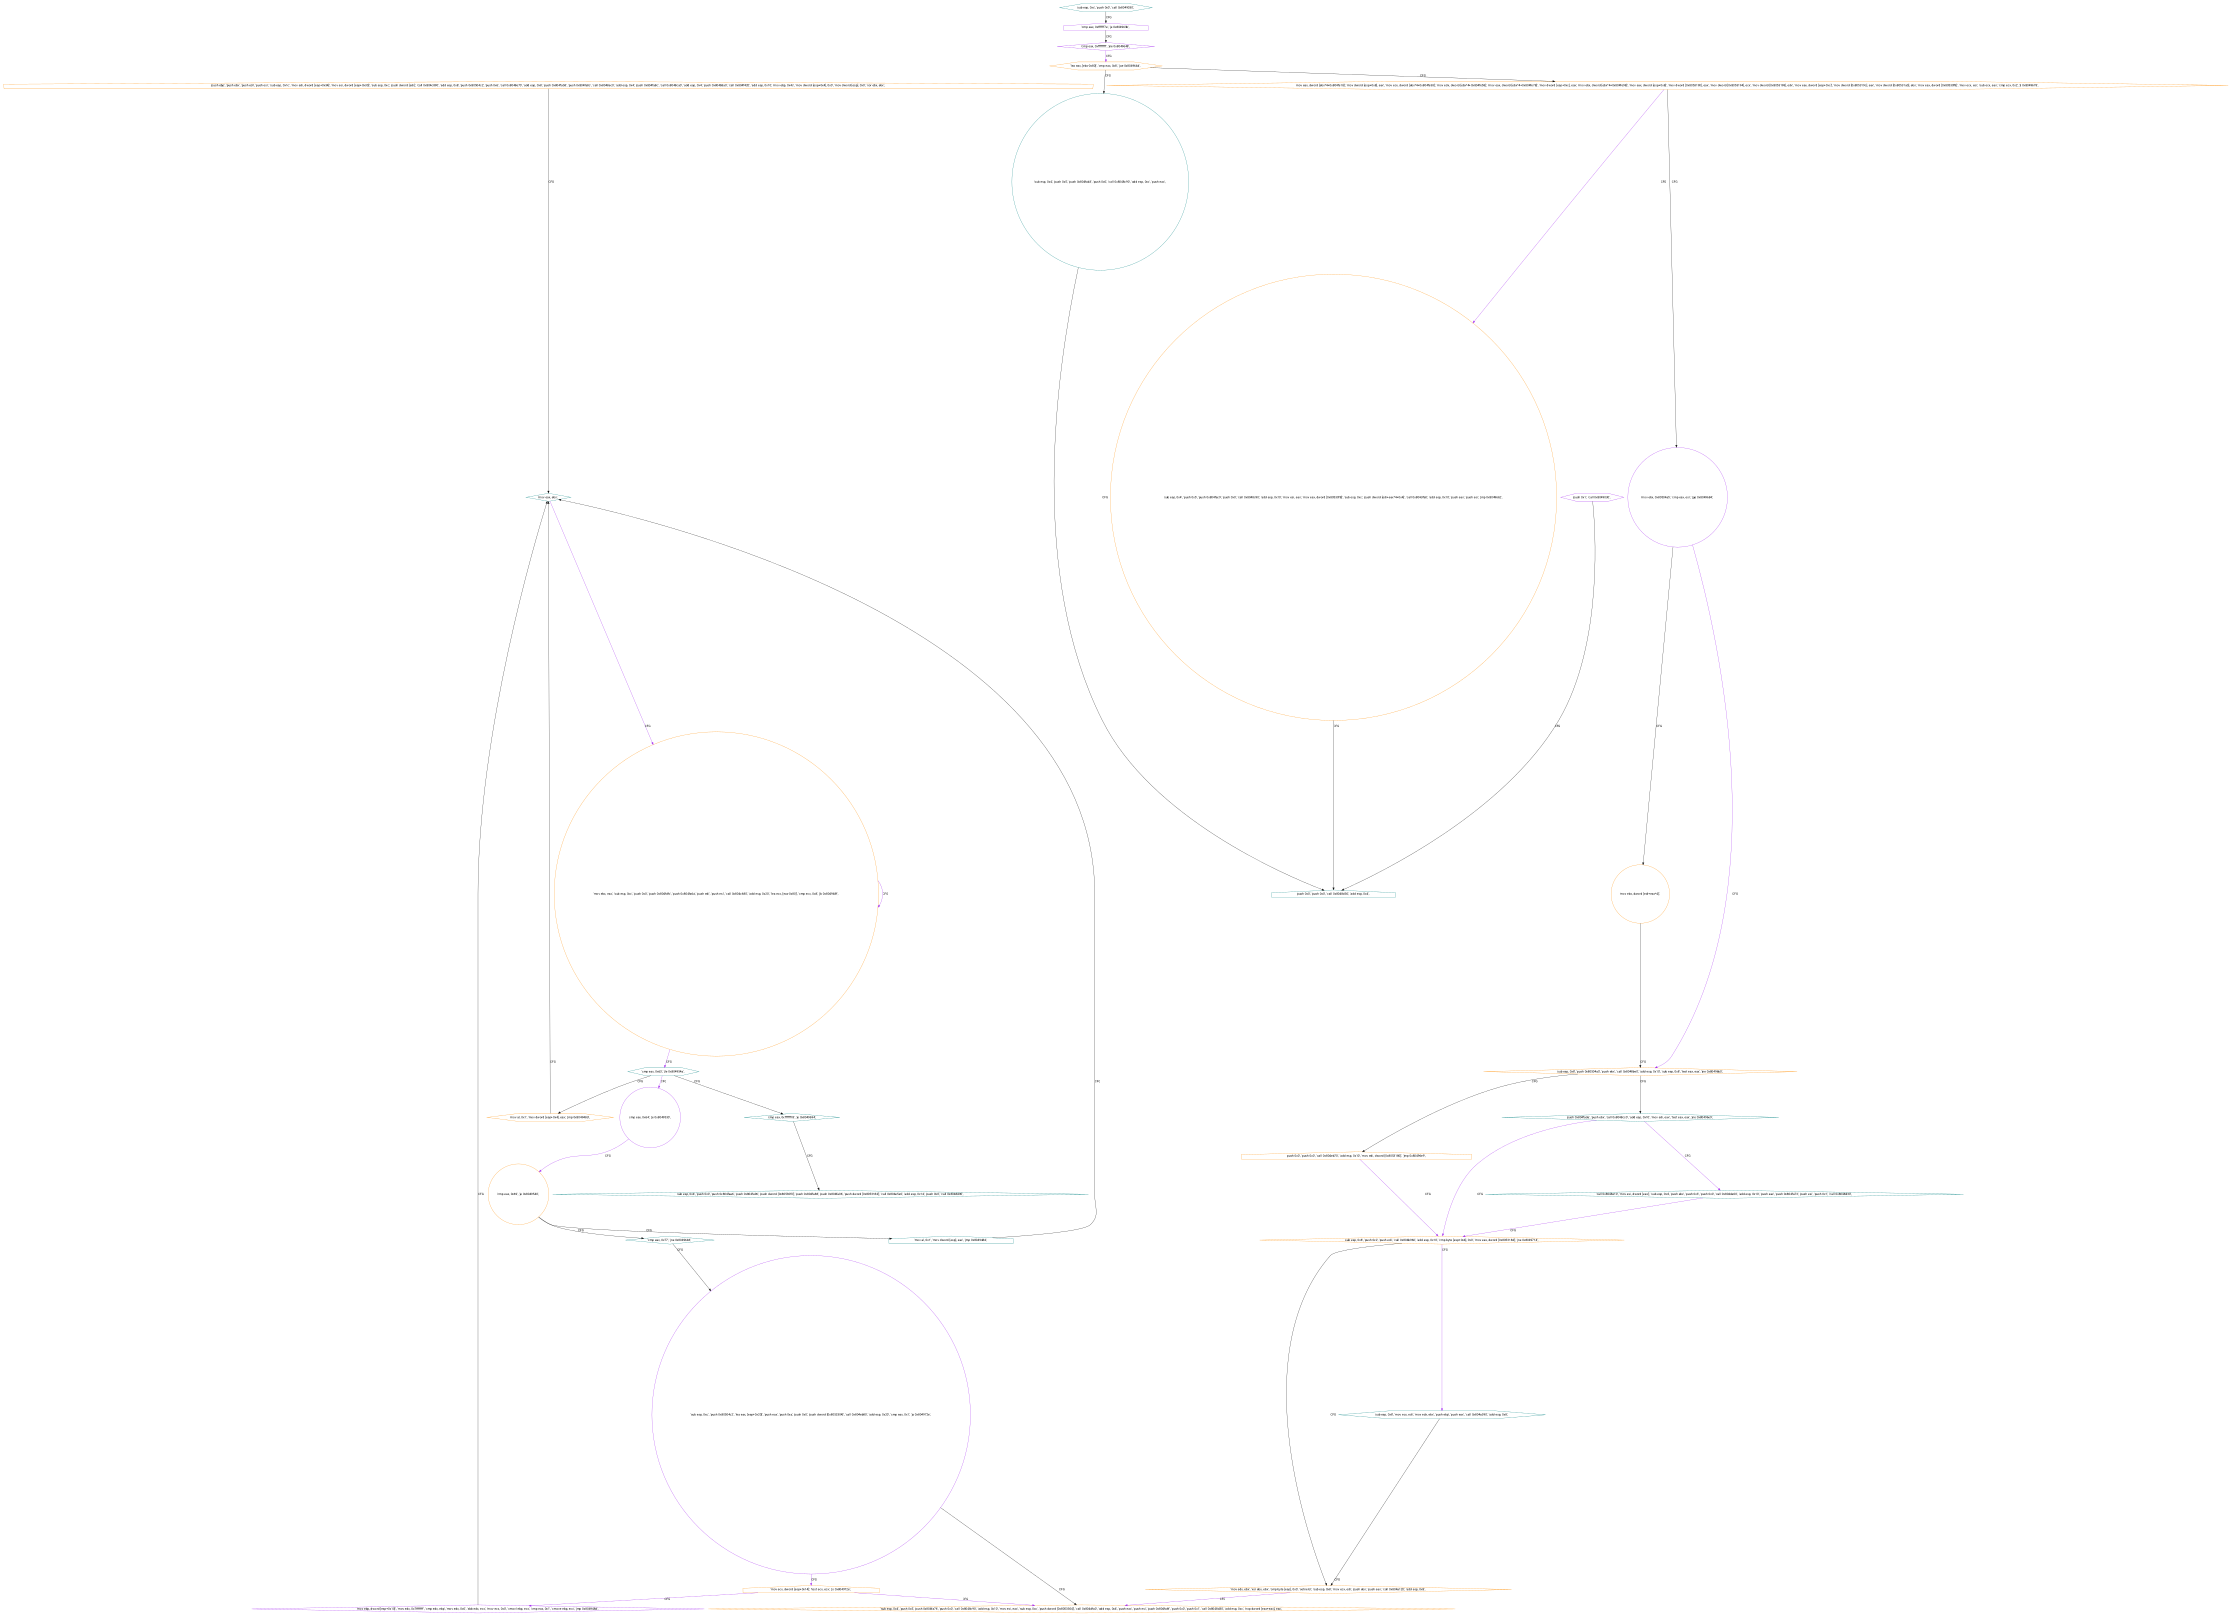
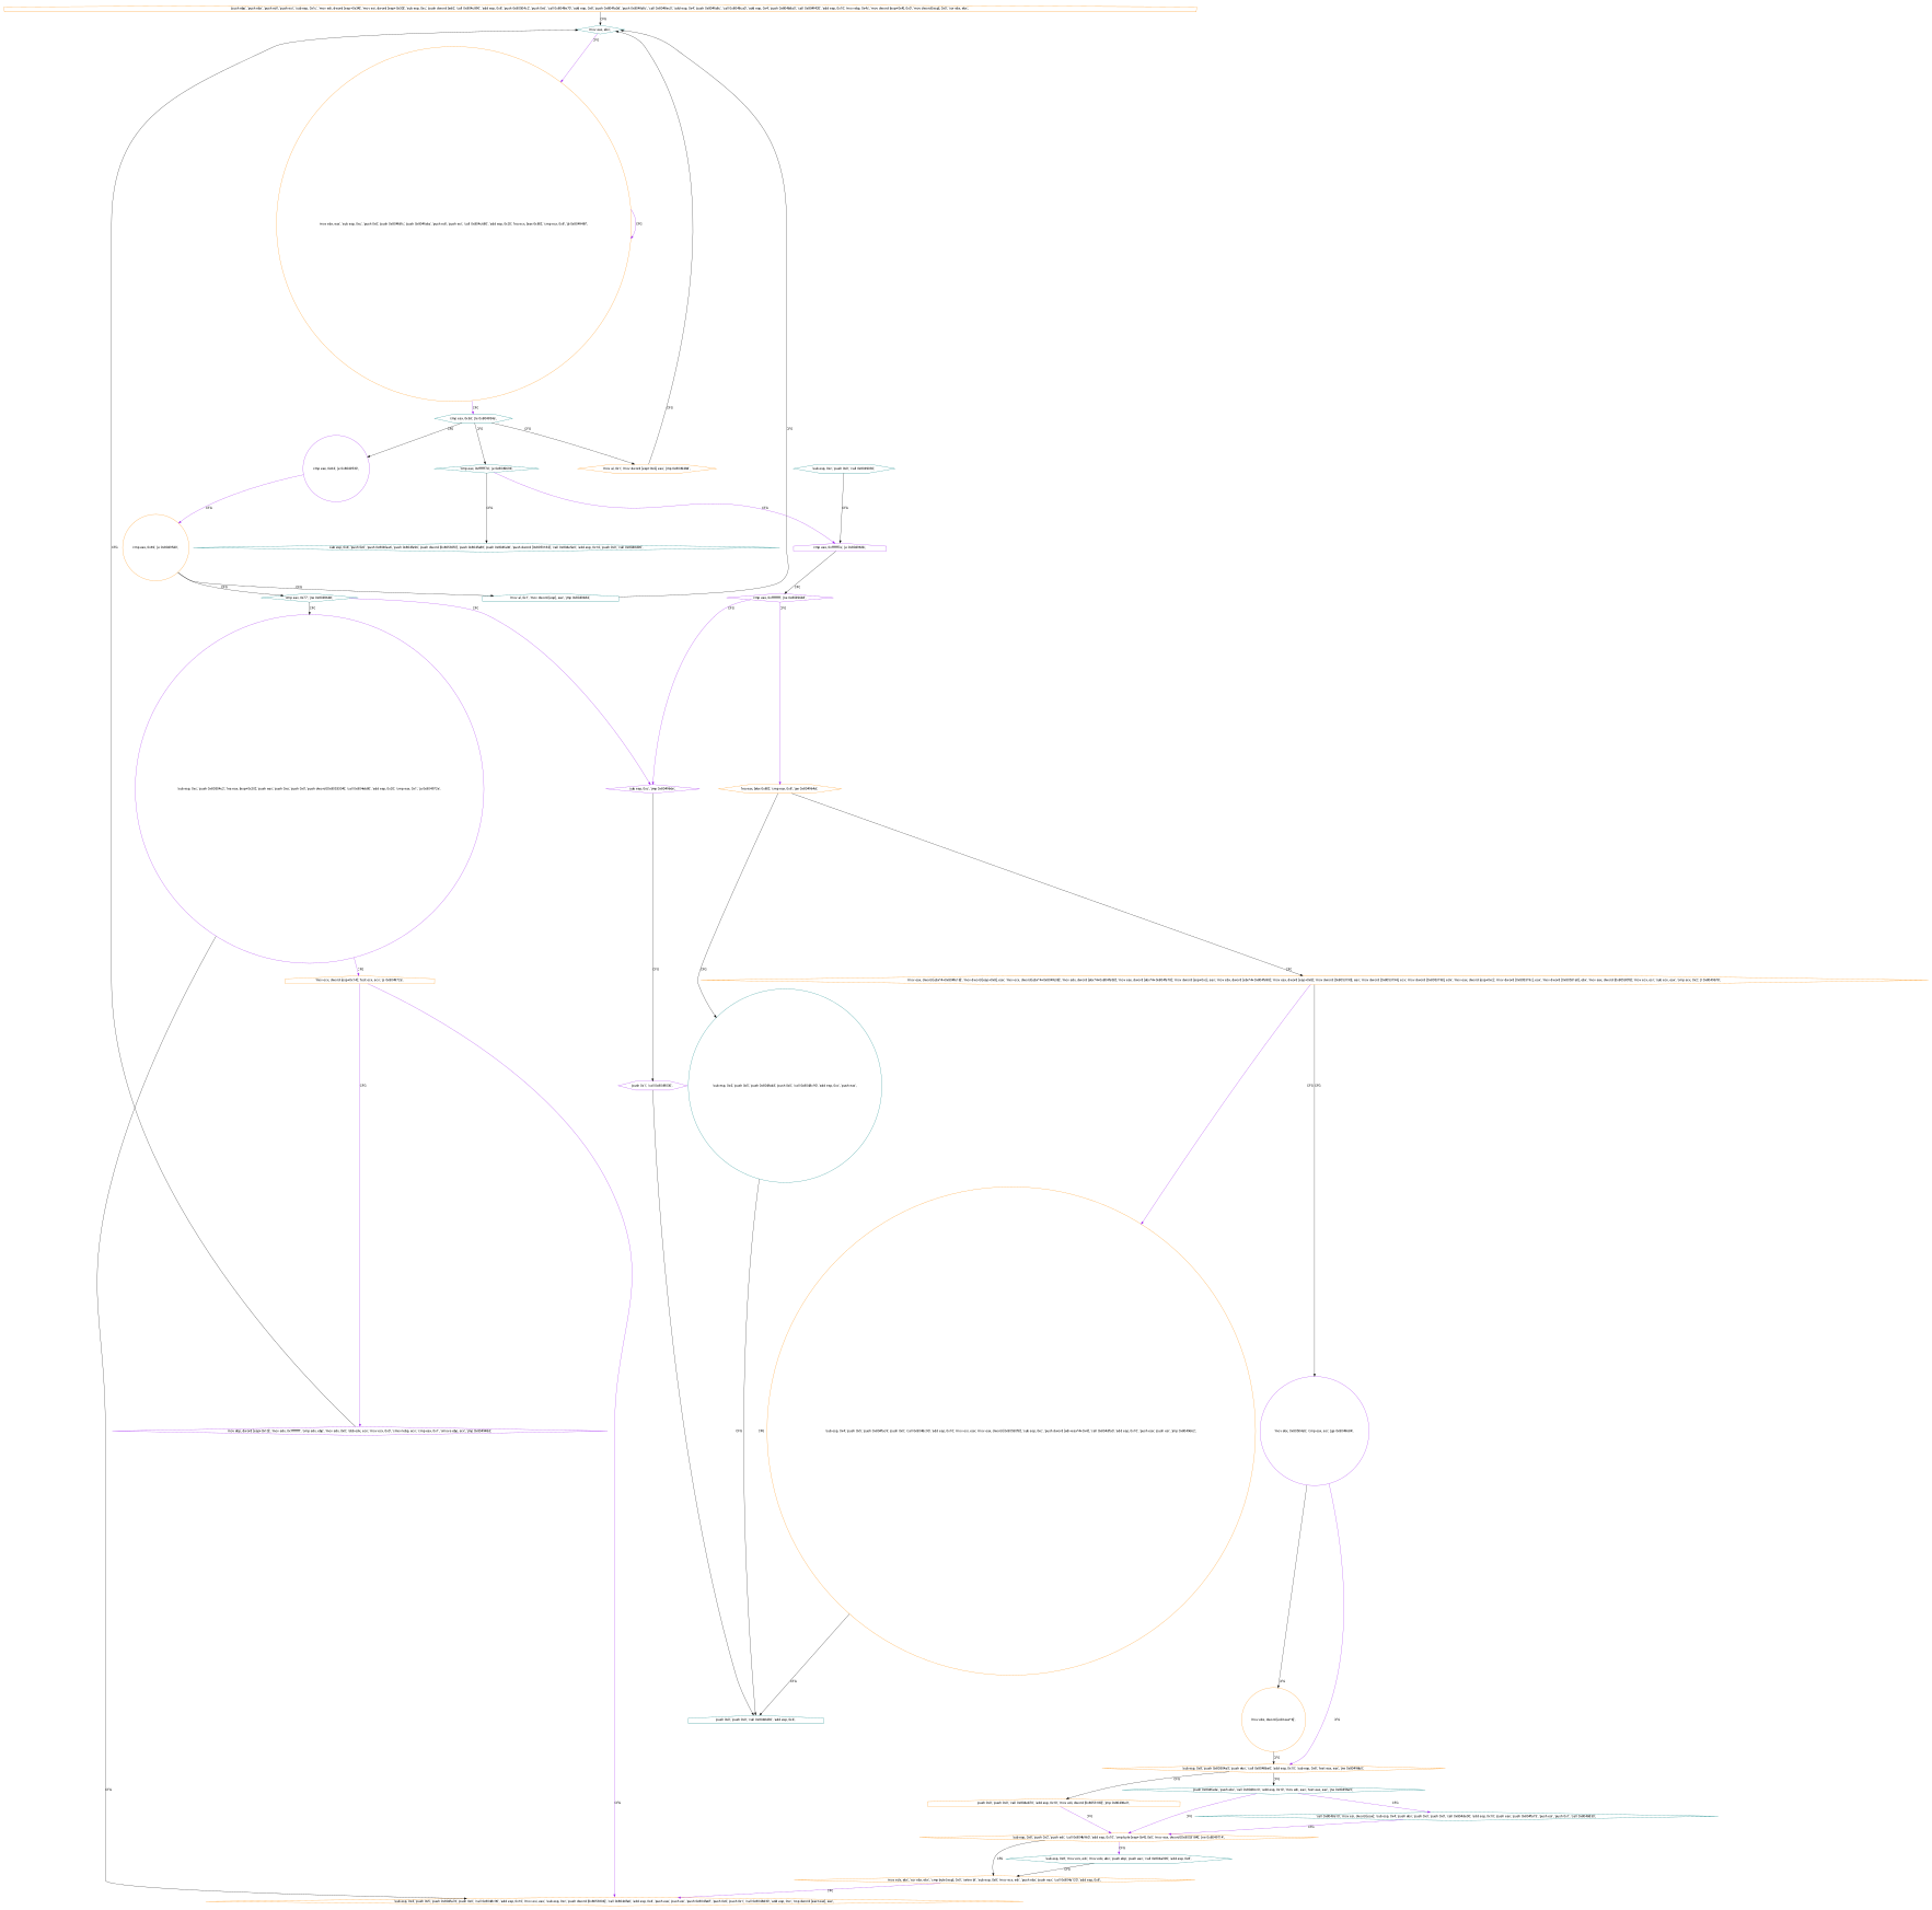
  digraph {
    fontname=Roboto
    node [color=darkorange fontname=Roboto shape=diamond]
    edge [color=black fontname=Roboto]
    n1 [label="'push ebp', 'push ebx', 'push edi', 'push esi', 'sub esp, 0x1c', 'mov edi, dword [esp+0x34]', 'mov esi, dword [esp+0x30]', 'sub esp, 0xc', 'push dword [edi]', 'call 0x804c890', 'add esp, 0x8', 'push 0x80504c2', 'push 0x6', 'call 0x8048e70', 'add esp, 0x8', 'push 0x804fa0d', 'push 0x804fa8c', 'call 0x8048ec0', 'add esp, 0x4', 'push 0x804fa8c', 'call 0x8048ca0', 'add esp, 0x4', 'push 0x804b8a0', 'call 0x804f420', 'add esp, 0x10', 'mov ebp, 0x4c', 'mov dword [esp+0x4], 0x0', 'mov dword [esp], 0x0', 'xor ebx, ebx', " shape=house]
    n2 [color=teal label="'mov eax, ebx', "]
    n3 [label="'mov ebx, eax', 'sub esp, 0xc', 'push 0x0', 'push 0x804fdfc', 'push 0x804fa6a', 'push edi', 'push esi', 'call 0x804c680', 'add esp, 0x20', 'lea ecx, [eax-0x80]', 'cmp ecx, 0x8', 'jb 0x804948f', " shape=circle]
    n4 [color=teal label="'cmp eax, 0x63', 'jle 0x804954a', " shape=hexagon]
    n5 [color=teal label="'cmp eax, 0xffffff7d', 'je 0x8049694',"]
    n6 [color=purple label="'cmp eax, 0x64', 'je 0x8049530', " shape=circle]
    n7 [label="'mov al, 0x1', 'mov dword [esp+0x4], eax', 'jmp 0x804948d', " shape=hexagon]
    n8 [color=teal label="'sub esp, 0x4', 'push 0x0', 'push 0x804faa6', 'push 0x804fa96', 'push dword [0x80530f0]', 'push 0x804fa88', 'push 0x804fa06', 'push dword [0x8053184]', 'call 0x804e5e0', 'add esp, 0x14', 'push 0x0', 'call 0x8048d90', "]
    n9 [color=purple label="'cmp eax, 0xffffff7e', 'je 0x804963b', " shape=house]
    n10 [label="'cmp eax, 0x69', 'je 0x8049540', " shape=circle]
    n11 [color=purple label="'cmp eax, 0xffffffff', 'jne 0x8049648', "]
    n12 [color=teal label="'mov al, 0x1', 'mov dword [esp], eax', 'jmp 0x804948d', " shape=house]
    n13 [color=teal label="'cmp eax, 0x77', 'jne 0x8049648', "]
    n14 [color=teal label="'sub esp, 0xc', 'push 0x0', 'call 0x8049030', " shape=hexagon]
+   n15 [color=purple label="'sub esp, 0xc', 'jmp 0x804966e', "]
    n16 [label="'lea eax, [ebx-0x80]', 'cmp eax, 0x8', 'jae 0x804964d', " shape=hexagon]
    n17 [color=purple label="'sub esp, 0xc', 'push 0x80504c2', 'lea eax, [esp+0x20]', 'push eax', 'push 0xa', 'push 0x0', 'push dword [0x8053304]', 'call 0x804eb80', 'add esp, 0x20', 'cmp eax, 0x1', 'ja 0x804972e', " shape=circle]
    n18 [color=purple label="'push 0x1', 'call 0x8049030', " shape=hexagon]
    n19 [color=teal label="'sub esp, 0x4', 'push 0x5', 'push 0x804fab3', 'push 0x0', 'call 0x8048c90', 'add esp, 0xc', 'push eax', " shape=circle]
    n20 [label="'mov eax, dword [ebx*4+0x804fe18]', 'mov dword [esp+0x8], eax', 'mov ecx, dword [ebx*4+0x804fe38]', 'mov edx, dword [ebx*4+0x804fe58]', 'mov eax, dword [ebx*4+0x804fe78]', 'mov dword [esp+0xc], eax', 'mov ebx, dword [ebx*4+0x804fe98]', 'mov eax, dword [esp+0x8]', 'mov dword [0x8053190], eax', 'mov dword [0x8053194], ecx', 'mov dword [0x8053198], edx', 'mov eax, dword [esp+0xc]', 'mov dword [0x805319c], eax', 'mov dword [0x80531a0], ebx', 'mov eax, dword [0x80530f8]', 'mov ecx, esi', 'sub ecx, eax', 'cmp ecx, 0x2', 'jl 0x8049678', " shape=hexagon]
    n21 [label="'sub esp, 0x4', 'push 0x5', 'push 0x804fa76', 'push 0x0', 'call 0x8048c90', 'add esp, 0x10', 'mov esi, eax', 'sub esp, 0xc', 'push dword [0x8053304]', 'call 0x804dfa0', 'add esp, 0x4', 'push eax', 'push esi', 'push 0x804fa6f', 'push 0x0', 'push 0x1', 'call 0x8048d30', 'add esp, 0xc', 'nop dword [eax+eax], eax', "]
    n22 [label="'mov ecx, dword [esp+0x14]', 'test ecx, ecx', 'js 0x804972e', " shape=house]
    n23 [color=teal label="'push 0x0', 'push 0x0', 'call 0x8048d30', 'add esp, 0x4', " shape=house]
    n24 [color=purple label="'mov ebx, 0x80504a5', 'cmp eax, esi', 'jge 0x8049684', " shape=circle]
    n25 [label="'sub esp, 0x4', 'push 0x5', 'push 0x804fac9', 'push 0x0', 'call 0x8048c90', 'add esp, 0x10', 'mov esi, eax', 'mov eax, dword [0x80530f8]', 'sub esp, 0xc', 'push dword [edi+eax*4+0x4]', 'call 0x804dfa0', 'add esp, 0x10', 'push eax', 'push esi', 'jmp 0x8049662', " shape=circle]
    n26 [color=purple label="'mov ebp, dword [esp+0x10]', 'mov edx, 0x7fffffff', 'cmp edx, ebp', 'mov edx, 0x0', 'sbb edx, ecx', 'mov ecx, 0x0', 'cmovl ebp, ecx', 'cmp eax, 0x1', 'cmove ebp, ecx', 'jmp 0x804948d', "]
    n27 [label="'sub esp, 0x8', 'push 0x80504a5', 'push ebx', 'call 0x8048be0', 'add esp, 0x10', 'sub esp, 0x8', 'test eax, eax', 'jne 0x80496b0', "]
    n28 [label="'mov ebx, dword [edi+eax*4]', " shape=circle]
    n29 [color=teal label="'push 0x804fada', 'push ebx', 'call 0x8048cc0', 'add esp, 0x10', 'mov edi, eax', 'test eax, eax', 'jne 0x80496e9', "]
    n30 [label="'push 0x0', 'push 0x0', 'call 0x804eb70', 'add esp, 0x10', 'mov edi, dword [0x8053180]', 'jmp 0x80496e9', " shape=house]
    n31 [label="'sub esp, 0x8', 'push 0x2', 'push edi', 'call 0x804b960', 'add esp, 0x10', 'cmp byte [esp+0x4], 0x0', 'mov eax, dword [0x8053184]', 'jne 0x8049714', "]
    n32 [color=teal label="'call 0x8048e10', 'mov esi, dword [eax]', 'sub esp, 0x4', 'push ebx', 'push 0x3', 'push 0x0', 'call 0x804de00', 'add esp, 0x10', 'push eax', 'push 0x804fa73', 'push esi', 'push 0x1', 'call 0x8048d30', "]
    n33 [label="'mov edx, ebx', 'xor ebx, ebx', 'cmp byte [esp], 0x0', 'setne bl', 'sub esp, 0x8', 'mov ecx, edi', 'push ebx', 'push eax', 'call 0x804a120', 'add esp, 0x8', "]
    n34 [color=teal label="'sub esp, 0x8', 'mov ecx, edi', 'mov edx, ebx', 'push ebp', 'push eax', 'call 0x804a390', 'add esp, 0x8', " shape=hexagon]
    n1 -> n2 [label=CFG]
    n2 -> n3 [color=purple label=CFG]
    n3 -> n3 [color=purple label=CFG]
    n3 -> n4 [color=purple label=CFG]
    n4 -> n5 [label=CFG]
-   n4 -> n6 [color=purple label=CFG]
+   n4 -> n6 [label=CFG]
    n4 -> n7 [label=CFG]
    n5 -> n8 [label=CFG]
+   n5 -> n9 [color=purple label=CFG]
    n6 -> n10 [color=purple label=CFG]
    n7 -> n2 [label=CFG]
    n9 -> n11 [label=CFG]
    n10 -> n12 [label=CFG]
    n10 -> n13 [label=CFG]
+   n11 -> n15 [color=purple label=CFG]
    n11 -> n16 [color=purple label=CFG]
    n12 -> n2 [label=CFG]
+   n13 -> n15 [color=purple label=CFG]
    n13 -> n17 [label=CFG]
    n14 -> n9 [label=CFG]
+   n15 -> n18 [label=CFG]
    n16 -> n19 [label=CFG]
    n16 -> n20 [label=CFG]
    n17 -> n21 [label=CFG]
    n17 -> n22 [color=purple label=CFG]
    n18 -> n23 [label=CFG]
    n19 -> n23 [label=CFG]
    n20 -> n24 [label=CFG]
    n20 -> n25 [color=purple label=CFG]
    n22 -> n21 [color=purple label=CFG]
    n22 -> n26 [color=purple label=CFG]
    n24 -> n27 [color=purple label=CFG]
    n24 -> n28 [label=CFG]
    n25 -> n23 [label=CFG]
    n26 -> n2 [label=CFG]
    n27 -> n29 [label=CFG]
    n27 -> n30 [label=CFG]
    n28 -> n27 [label=CFG]
    n29 -> n31 [color=purple label=CFG]
    n29 -> n32 [color=purple label=CFG]
    n30 -> n31 [color=purple label=CFG]
    n31 -> n33 [label=CFG]
    n31 -> n34 [color=purple label=CFG]
    n32 -> n31 [color=purple label=CFG]
    n33 -> n21 [color=purple label=CFG]
    n34 -> n33 [label=CFG]
  }
